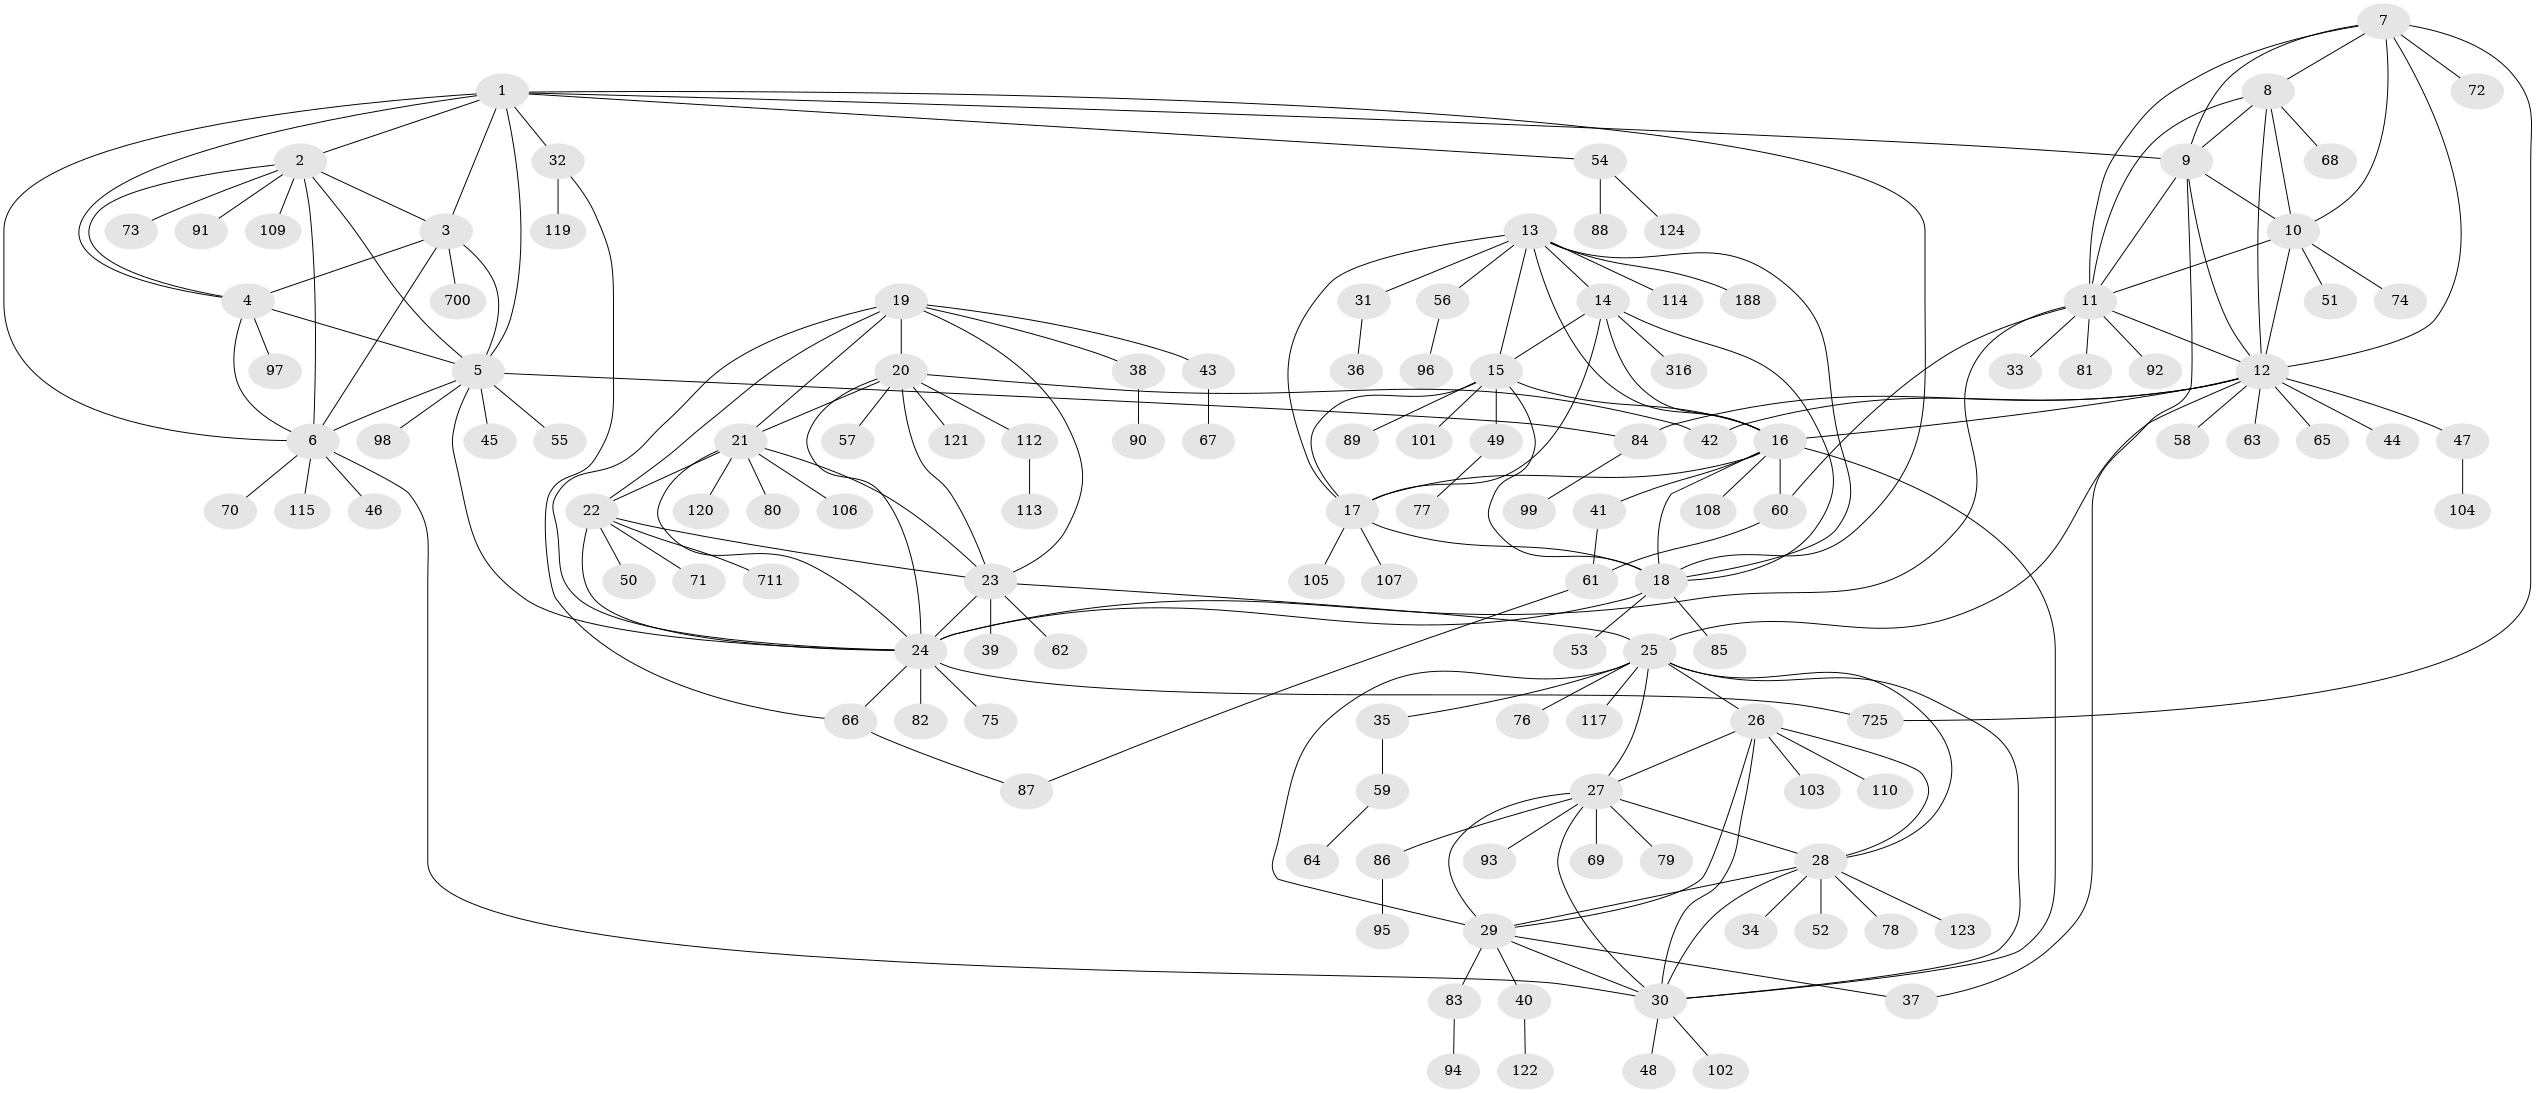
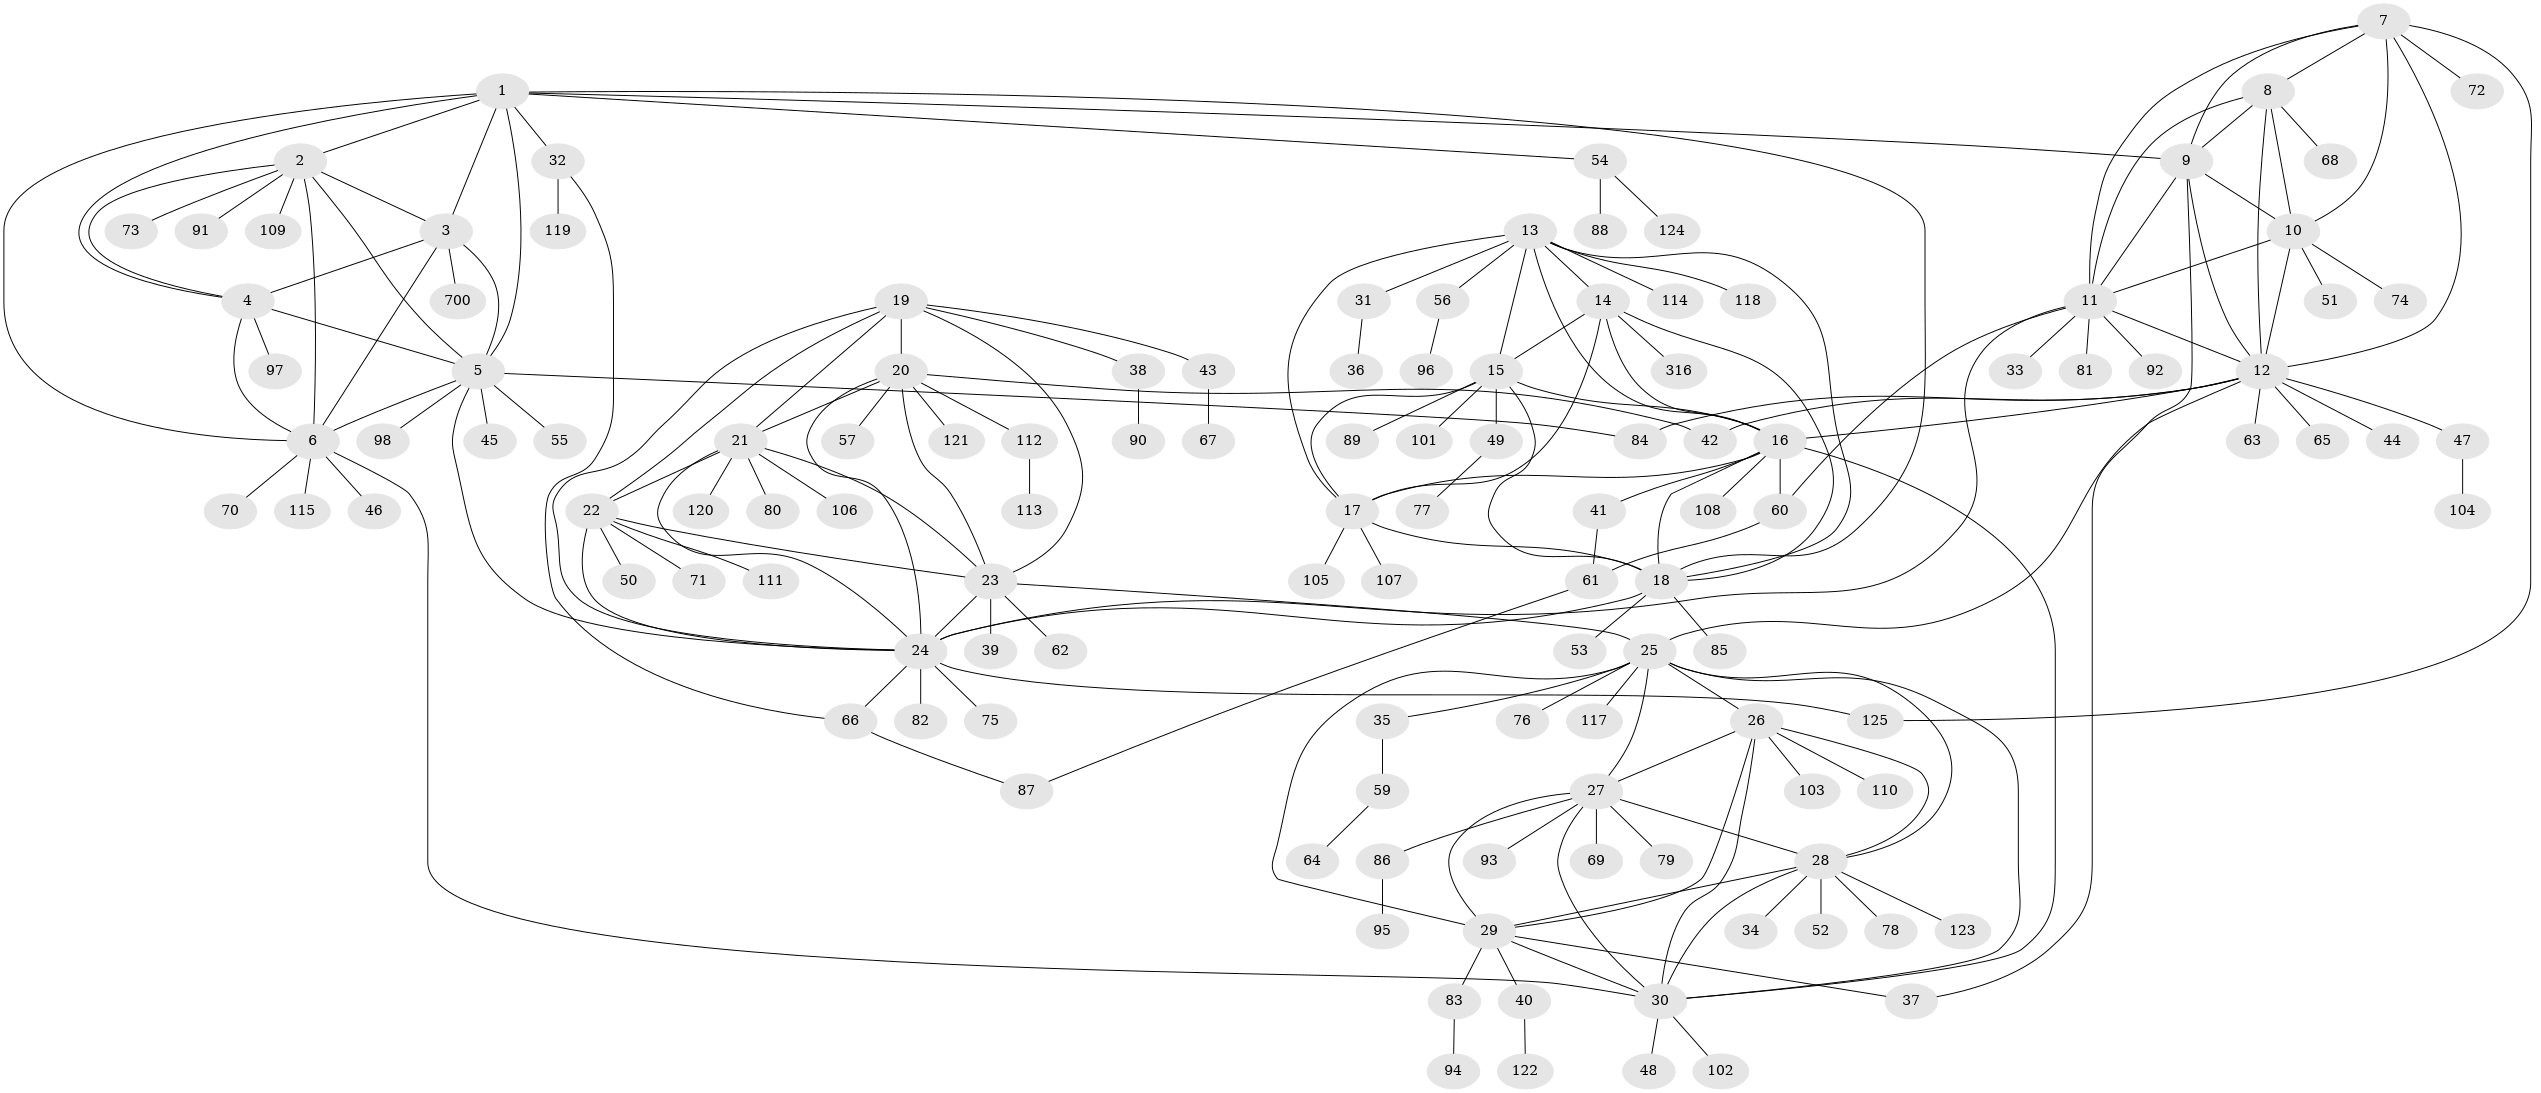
  graph {
    node [color=gray90 style=filled]
    1
    2
    3
    4
    5
    6
    9
    18
    32
    54
    73
    91
    109
    n14 [label=700]
    97
    24
    45
    55
    84
    98
    30
    46
    70
    115
    10
    11
    12
    37
    53
    85
    66
    119
    88
    124
-   125 [label=725]
+   125
    75
    82
-   99
    48
    102
    7
    8
    72
    68
    51
    74
    33
    60
    81
    92
    16
    25
    42
    44
    47
-   58
    63
    65
    61
    17
    41
    108
    26
    27
    28
    29
    35
    76
    117
    104
    13
    14
    15
    31
    56
    114
-   118 [label=188]
+   118
    n78 [label=316]
    49
    89
    101
    105
    107
    36
    96
    77
    19
    20
    21
    22
    23
    38
    43
    57
    112
    121
    80
    106
    120
    50
    71
-   111 [label=711]
+   111
    39
    62
    90
    67
    113
    87
    103
    110
    69
    79
    86
    93
    34
    52
    78
    123
    40
    83
    59
    95
    122
    94
    64
    1 -- 2
    1 -- 3
    1 -- 4
    1 -- 5
    1 -- 6
    1 -- 9
    1 -- 18
    1 -- 32
    1 -- 54
    2 -- 3
    2 -- 4
    2 -- 5
    2 -- 6
    2 -- 73
    2 -- 91
    2 -- 109
    3 -- 4
    3 -- 5
    3 -- 6
    3 -- n14
    4 -- 5
    4 -- 6
    4 -- 97
    5 -- 6
    5 -- 24
    5 -- 45
    5 -- 55
    5 -- 84
    5 -- 98
    6 -- 30
    6 -- 46
    6 -- 70
    6 -- 115
    9 -- 10
    9 -- 11
    9 -- 12
    9 -- 37
    18 -- 24
    18 -- 53
    18 -- 85
    32 -- 66
    32 -- 119
    54 -- 88
    54 -- 124
    24 -- 66
    24 -- 125
    24 -- 75
    24 -- 82
-   84 -- 99
    30 -- 48
    30 -- 102
    10 -- 11
    10 -- 12
    10 -- 51
    10 -- 74
    11 -- 24
    11 -- 12
    11 -- 33
    11 -- 60
    11 -- 81
    11 -- 92
    12 -- 84
    12 -- 16
    12 -- 25
    12 -- 42
    12 -- 44
    12 -- 47
-   12 -- 58
    12 -- 63
    12 -- 65
    66 -- 87
    7 -- 9
    7 -- 10
    7 -- 11
    7 -- 12
    7 -- 125
    7 -- 8
    7 -- 72
    8 -- 9
    8 -- 10
    8 -- 11
    8 -- 12
    8 -- 68
    60 -- 61
    16 -- 18
    16 -- 30
    16 -- 60
    16 -- 17
    16 -- 41
    16 -- 108
    25 -- 30
    25 -- 26
    25 -- 27
    25 -- 28
    25 -- 29
    25 -- 35
    25 -- 76
    25 -- 117
    47 -- 104
    61 -- 87
    17 -- 18
    17 -- 105
    17 -- 107
    41 -- 61
    26 -- 30
    26 -- 27
    26 -- 28
    26 -- 29
    26 -- 103
    26 -- 110
    27 -- 30
    27 -- 28
    27 -- 29
    27 -- 69
    27 -- 79
    27 -- 86
    27 -- 93
    28 -- 30
    28 -- 29
    28 -- 34
    28 -- 52
    28 -- 78
    28 -- 123
    29 -- 30
    29 -- 37
    29 -- 40
    29 -- 83
    35 -- 59
    13 -- 18
    13 -- 16
    13 -- 17
    13 -- 14
    13 -- 15
    13 -- 31
    13 -- 56
    13 -- 114
    13 -- 118
    14 -- 18
    14 -- 16
    14 -- 17
    14 -- 15
    14 -- n78
    15 -- 18
    15 -- 16
    15 -- 17
    15 -- 49
    15 -- 89
    15 -- 101
    31 -- 36
    56 -- 96
    49 -- 77
    19 -- 24
    19 -- 20
    19 -- 21
    19 -- 22
    19 -- 23
    19 -- 38
    19 -- 43
    20 -- 24
    20 -- 42
    20 -- 21
    20 -- 23
    20 -- 57
    20 -- 112
    20 -- 121
    21 -- 24
    21 -- 22
    21 -- 23
    21 -- 80
    21 -- 106
    21 -- 120
    22 -- 24
    22 -- 23
    22 -- 50
    22 -- 71
    22 -- 111
    23 -- 24
    23 -- 25
    23 -- 39
    23 -- 62
    38 -- 90
    43 -- 67
    112 -- 113
    86 -- 95
    40 -- 122
    83 -- 94
    59 -- 64
  }
